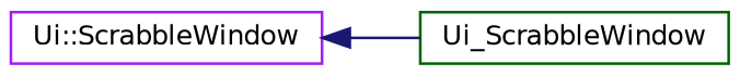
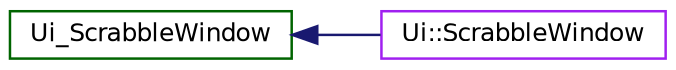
  digraph {
    rankdir=LR
    node [fillcolor=white fontname=Helvetica fontsize=10 shape=record style=filled]
    n1 [color=darkgreen height=0.2 label=Ui_ScrabbleWindow width=0.4]
    n2 [color=purple height=0.2 label="Ui::ScrabbleWindow" width=0.4]
-   n2 -> n1 [color=midnightblue dir=back fontname=Helvetica fontsize=10 labelfontname=Helvetica labelfontsize=10 style=solid]
+   n1 -> n2 [color=midnightblue dir=back fontname=Helvetica fontsize=10 labelfontname=Helvetica labelfontsize=10 style=solid]
  }
